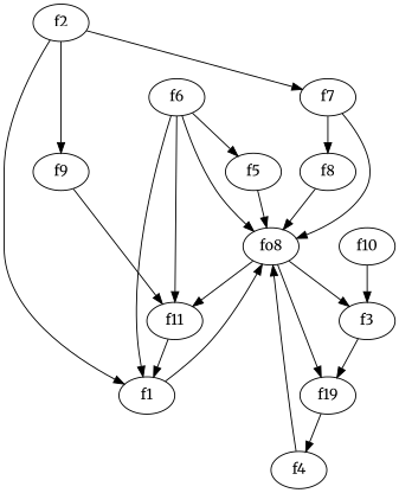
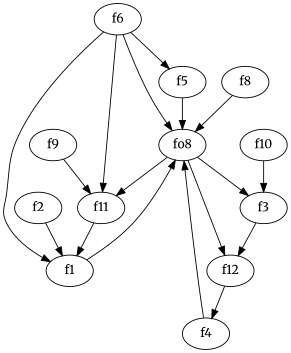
  strict digraph {
    fontname=Merriweather
    node [fontname=Merriweather]
    edge [fontname=Merriweather weight=2]
    n1 [label=fo8]
    f1
-   f12 [label=f19]
+   f12
    f3
    f11
    f2
-   f7
    f9
    f8
    f4
    f5
    f6
    f10
    n1 -> f12
    n1 -> f3
    n1 -> f11
    f1 -> n1
    f12 -> f4
    f3 -> f12
    f11 -> f1
    f2 -> f1
-   f2 -> f7
-   f2 -> f9
-   f7 -> n1
-   f7 -> f8
    f9 -> f11
    f8 -> n1
    f4 -> n1
    f5 -> n1
    f6 -> n1
    f6 -> f1
    f6 -> f11
    f6 -> f5
    f10 -> f3
  }
